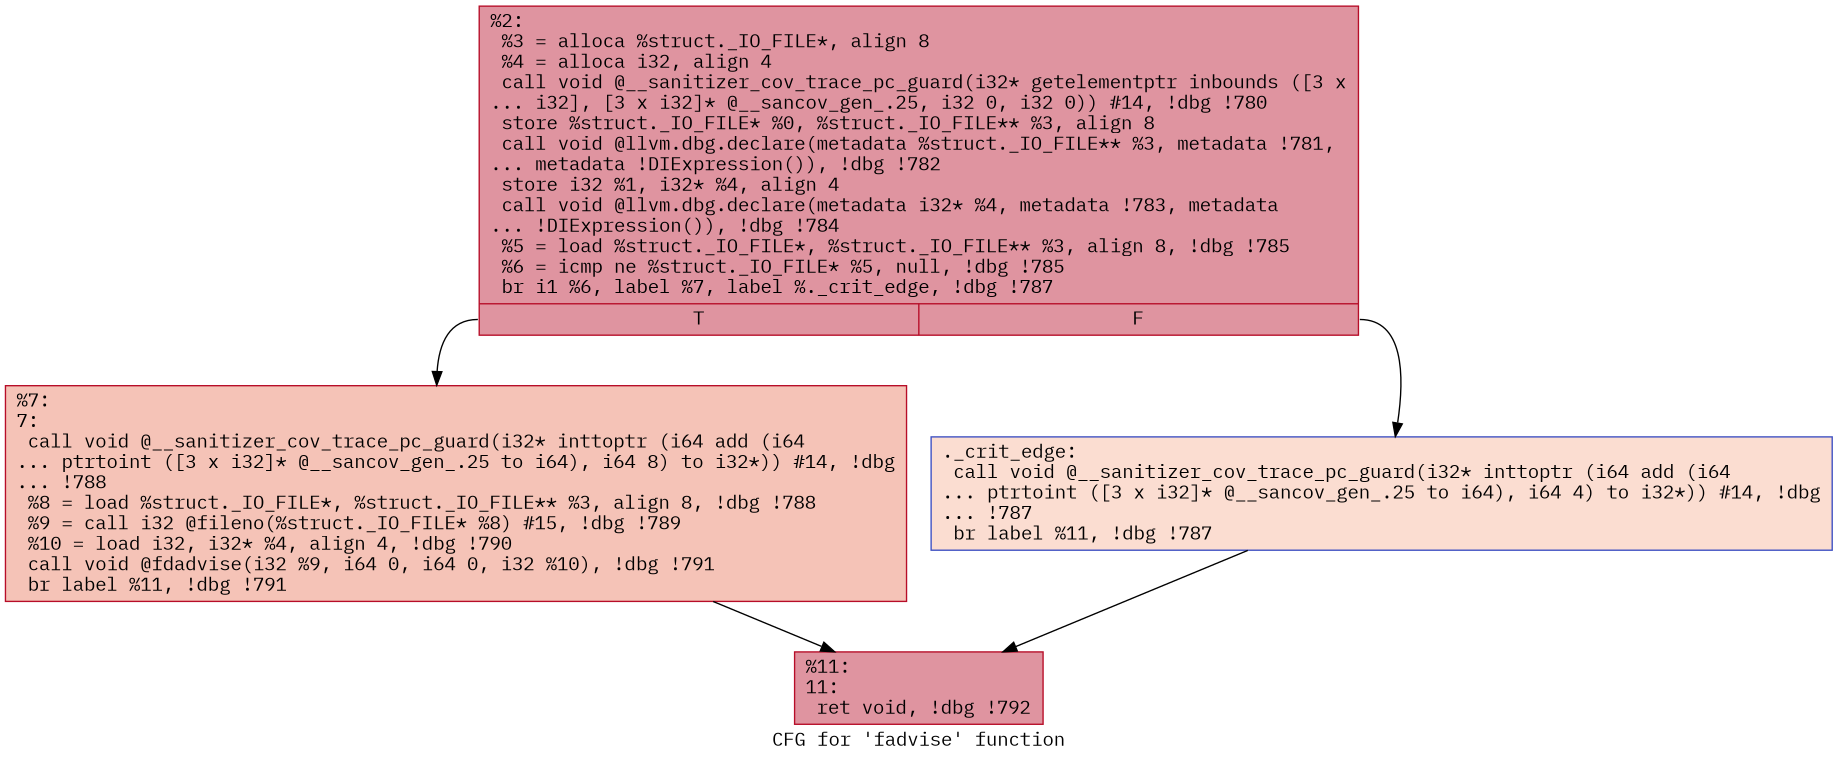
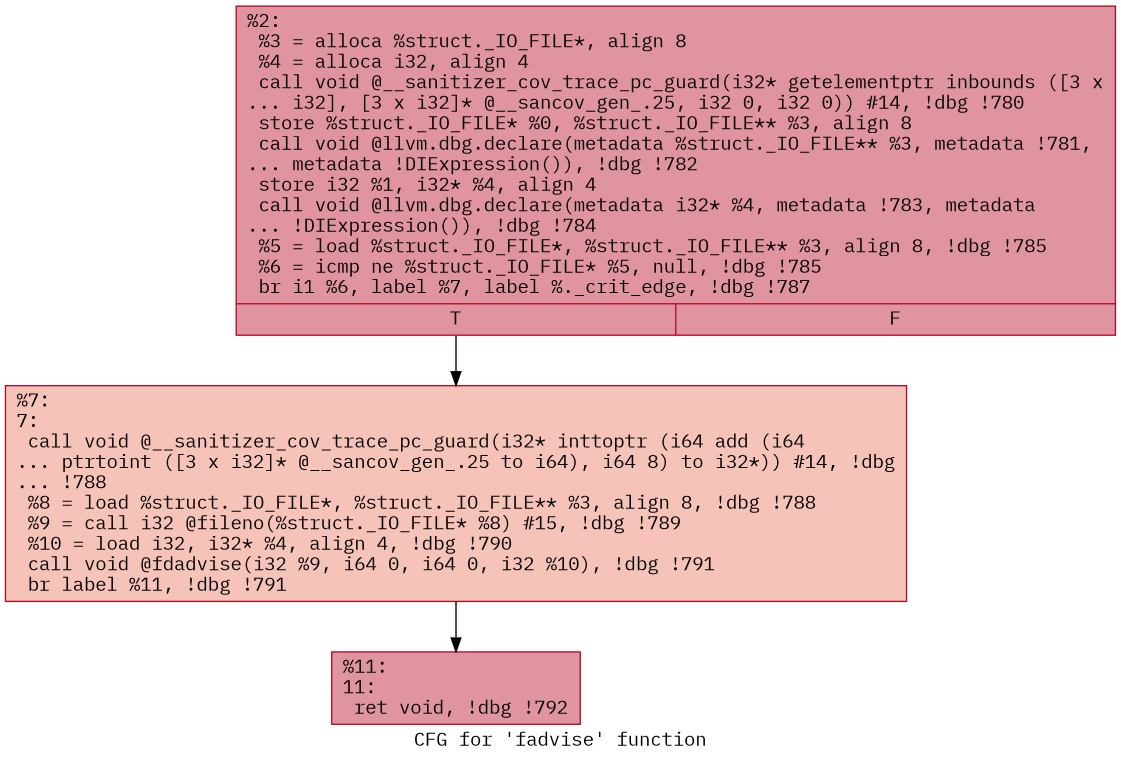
  digraph {
    label="CFG for 'fadvise' function"
    fontname="IBM Plex Mono"
    node [color="#b70d28ff" fillcolor="#b70d2870" shape=record style=filled fontname="IBM Plex Mono"]
    edge [fontname="IBM Plex Mono"]
    n1 [label="{%2:\l  %3 = alloca %struct._IO_FILE*, align 8\l  %4 = alloca i32, align 4\l  call void @__sanitizer_cov_trace_pc_guard(i32* getelementptr inbounds ([3 x\l... i32], [3 x i32]* @__sancov_gen_.25, i32 0, i32 0)) #14, !dbg !780\l  store %struct._IO_FILE* %0, %struct._IO_FILE** %3, align 8\l  call void @llvm.dbg.declare(metadata %struct._IO_FILE** %3, metadata !781,\l... metadata !DIExpression()), !dbg !782\l  store i32 %1, i32* %4, align 4\l  call void @llvm.dbg.declare(metadata i32* %4, metadata !783, metadata\l... !DIExpression()), !dbg !784\l  %5 = load %struct._IO_FILE*, %struct._IO_FILE** %3, align 8, !dbg !785\l  %6 = icmp ne %struct._IO_FILE* %5, null, !dbg !785\l  br i1 %6, label %7, label %._crit_edge, !dbg !787\l|{<s0>T|<s1>F}}"]
    n2 [fillcolor="#e8765c70" label="{%7:\l7:                                                \l  call void @__sanitizer_cov_trace_pc_guard(i32* inttoptr (i64 add (i64\l... ptrtoint ([3 x i32]* @__sancov_gen_.25 to i64), i64 8) to i32*)) #14, !dbg\l... !788\l  %8 = load %struct._IO_FILE*, %struct._IO_FILE** %3, align 8, !dbg !788\l  %9 = call i32 @fileno(%struct._IO_FILE* %8) #15, !dbg !789\l  %10 = load i32, i32* %4, align 4, !dbg !790\l  call void @fdadvise(i32 %9, i64 0, i64 0, i32 %10), !dbg !791\l  br label %11, !dbg !791\l}"]
-   n3 [color="#3d50c3ff" fillcolor="#f7b39670" label="{._crit_edge:                                      \l  call void @__sanitizer_cov_trace_pc_guard(i32* inttoptr (i64 add (i64\l... ptrtoint ([3 x i32]* @__sancov_gen_.25 to i64), i64 4) to i32*)) #14, !dbg\l... !787\l  br label %11, !dbg !787\l}"]
    n4 [label="{%11:\l11:                                               \l  ret void, !dbg !792\l}"]
    n1 -> n2 [tailport=s0]
-   n1 -> n3 [tailport=s1]
    n2 -> n4
-   n3 -> n4
  }
